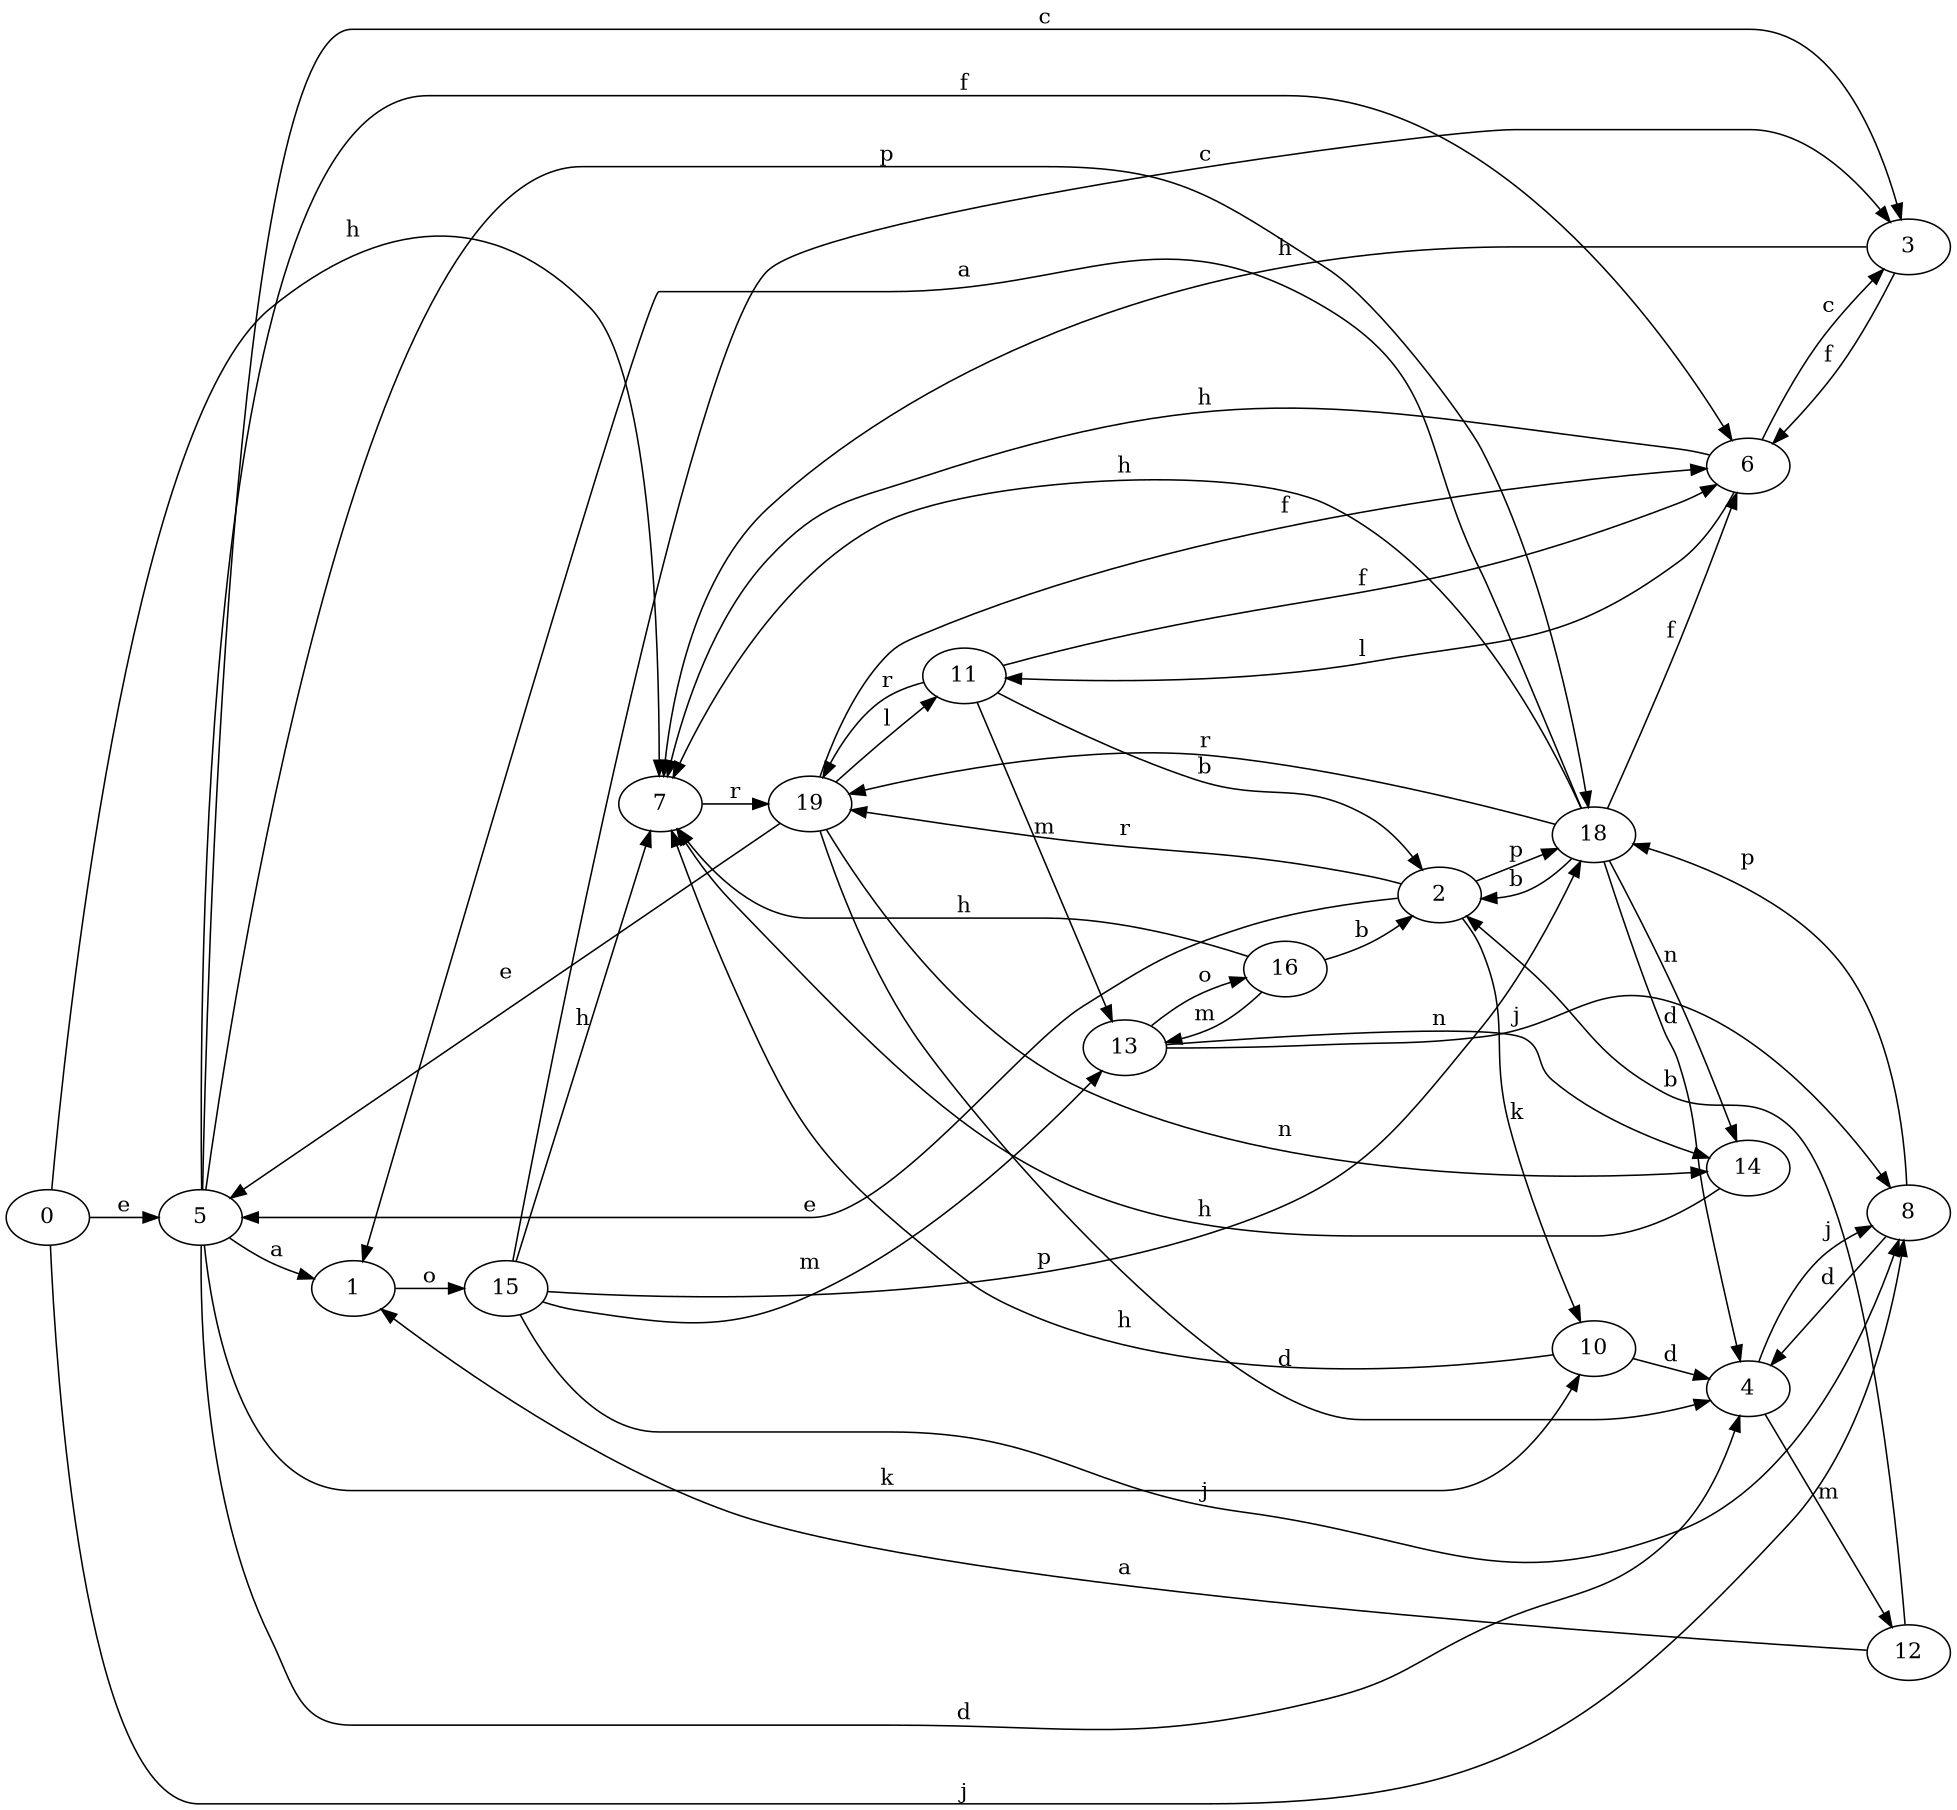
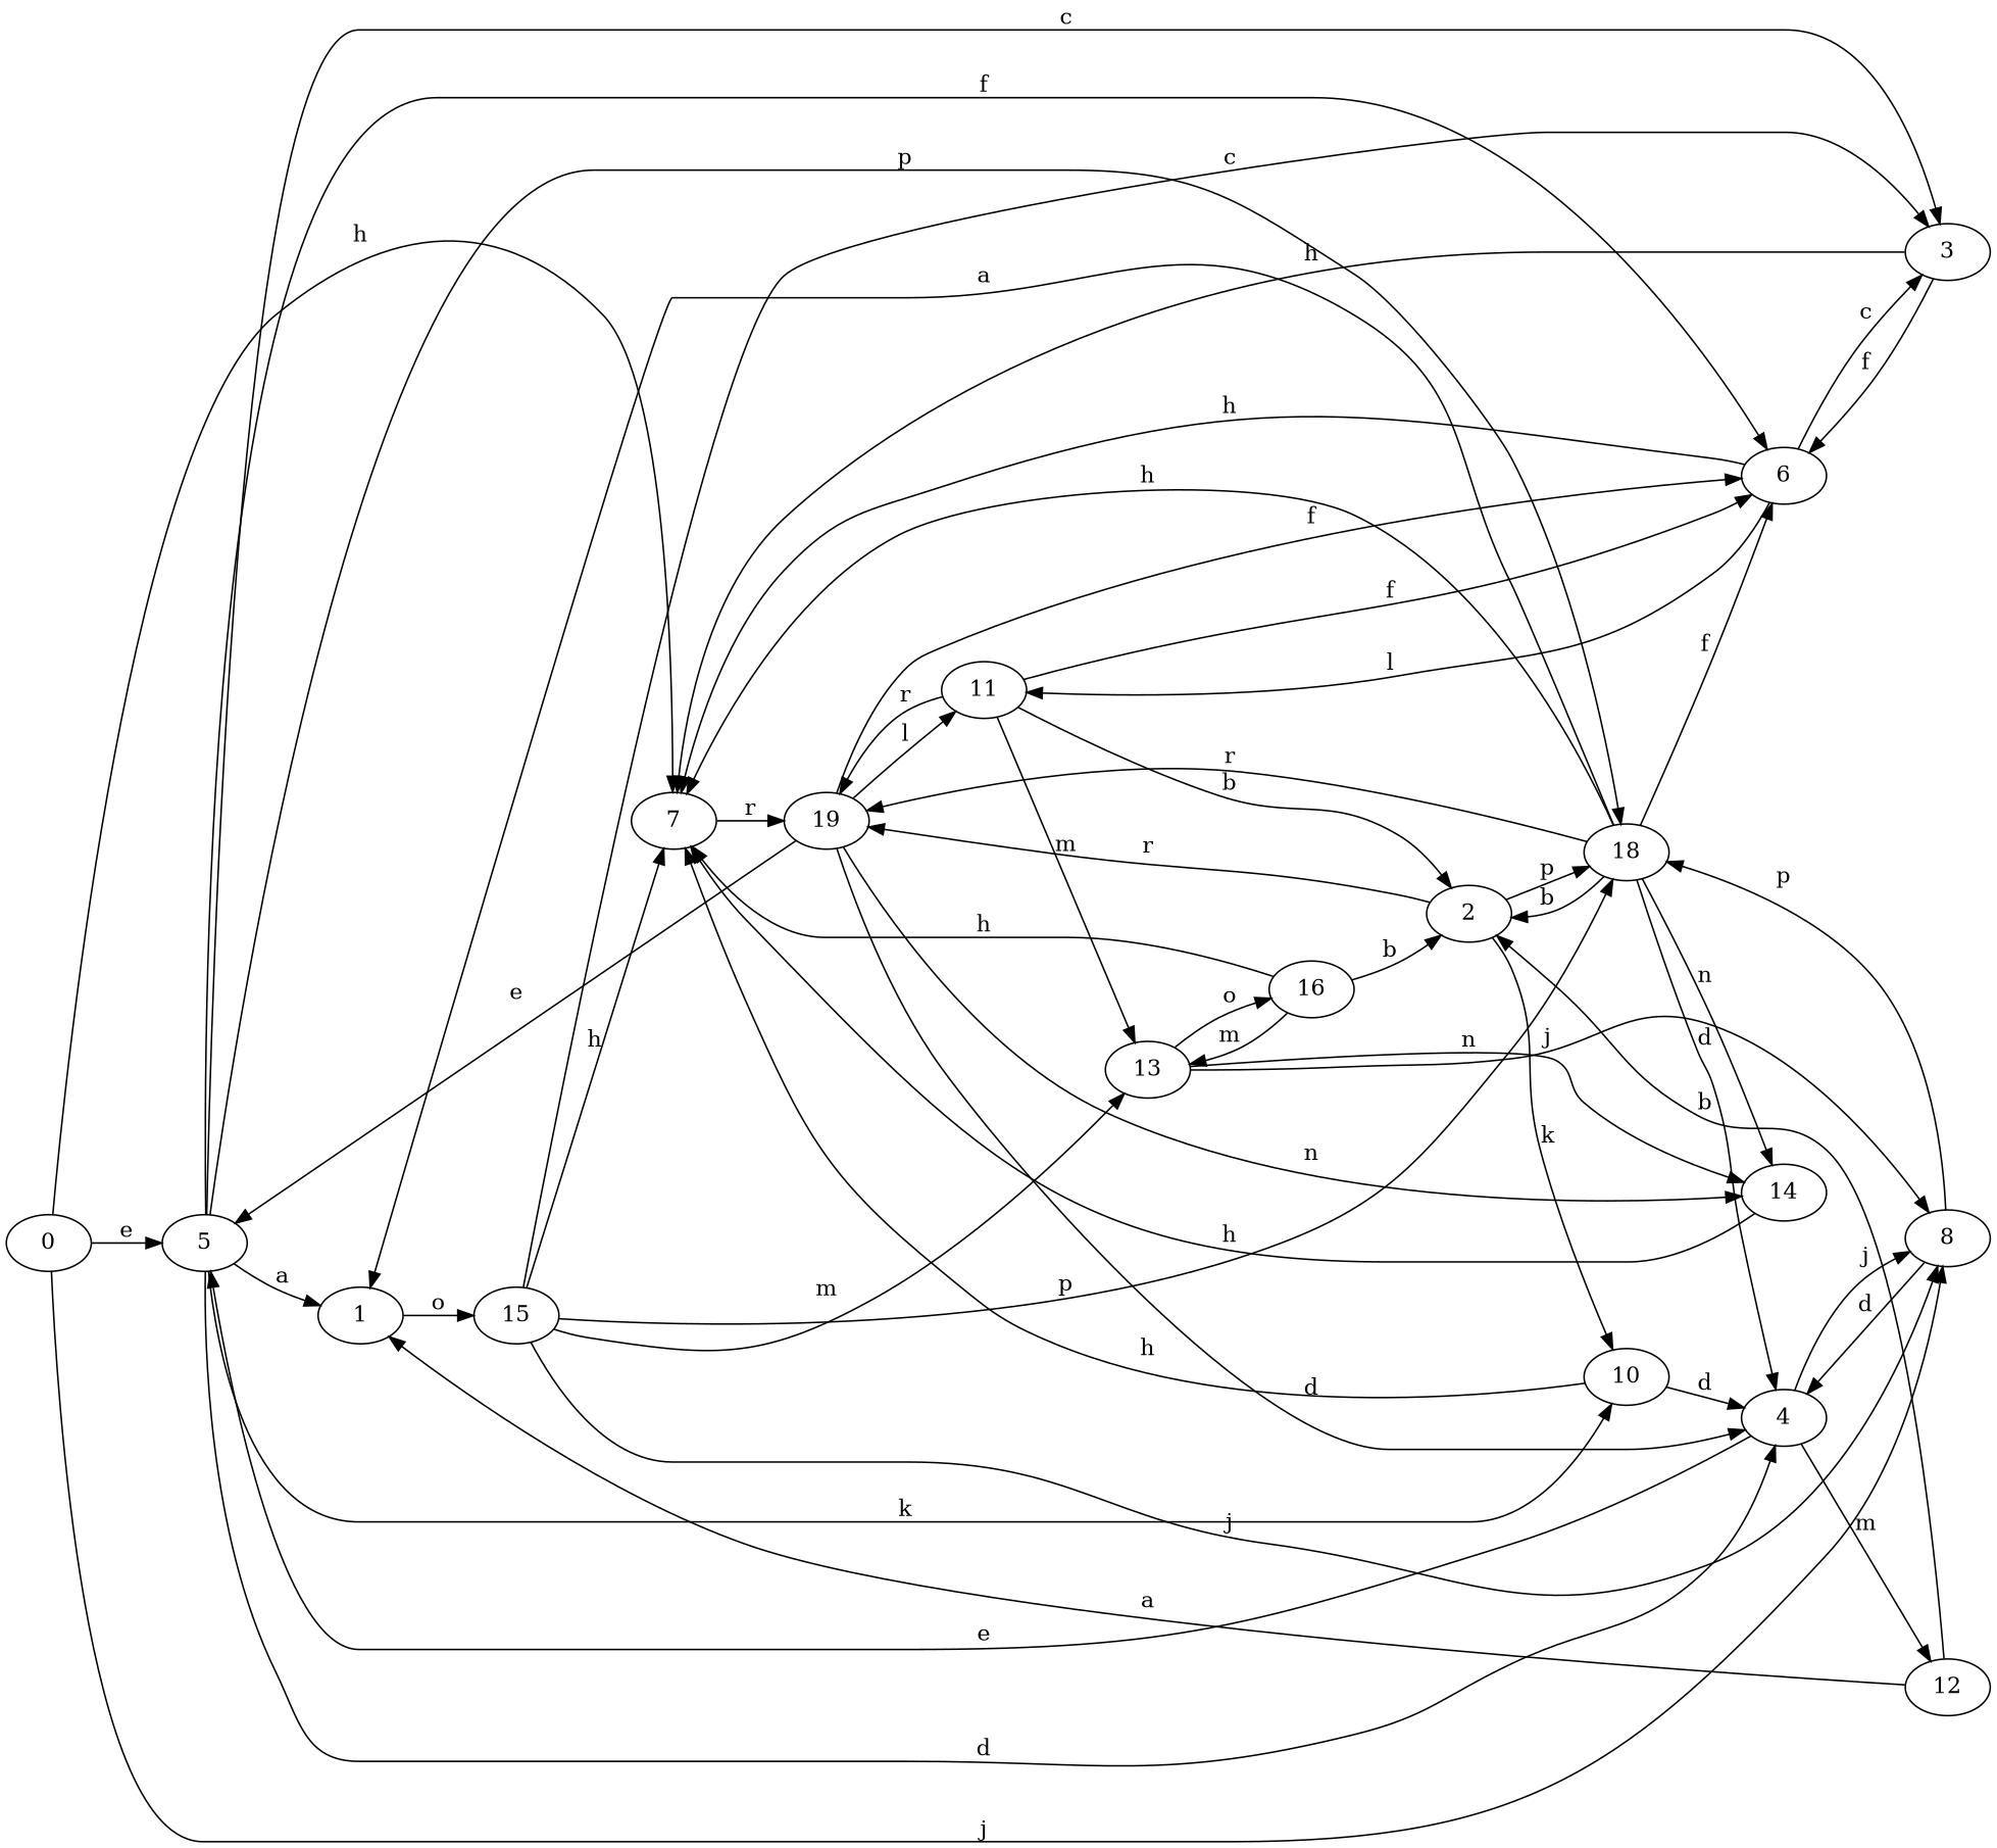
  strict digraph {
    rankdir=LR
    0
    5
    7
    8
    1
    10
    18
    3
    6
    4
    19
    15
    13
    2
    14
    11
    12
    16
    0 -> 5 [label=e]
    0 -> 7 [label=h]
    0 -> 8 [label=j]
    5 -> 1 [label=a]
    5 -> 10 [label=k]
    5 -> 18 [label=p]
    5 -> 3 [label=c]
    5 -> 6 [label=f]
    5 -> 4 [label=d]
    7 -> 19 [label=r]
    8 -> 18 [label=p]
    8 -> 4 [label=d]
    1 -> 15 [label=o]
    10 -> 7 [label=h]
    10 -> 4 [label=d]
    18 -> 7 [label=h]
    18 -> 1 [label=a]
    18 -> 6 [label=f]
    18 -> 4 [label=d]
    18 -> 19 [label=r]
    18 -> 2 [label=b]
    18 -> 14 [label=n]
    3 -> 7 [label=h]
    3 -> 6 [label=f]
    6 -> 7 [label=h]
    6 -> 3 [label=c]
    6 -> 11 [label=l]
-   2 -> 5 [label=e]
+   4 -> 5 [label=e]
    4 -> 8 [label=j]
    4 -> 12 [label=m]
    19 -> 5 [label=e]
    19 -> 6 [label=f]
    19 -> 4 [label=d]
    19 -> 14 [label=n]
    19 -> 11 [label=l]
    15 -> 7 [label=h]
    15 -> 8 [label=j]
    15 -> 18 [label=p]
    15 -> 3 [label=c]
    15 -> 13 [label=m]
    13 -> 8 [label=j]
    13 -> 14 [label=n]
    13 -> 16 [label=o]
    2 -> 10 [label=k]
    2 -> 18 [label=p]
    2 -> 19 [label=r]
    14 -> 7 [label=h]
    11 -> 6 [label=f]
    11 -> 19 [label=r]
    11 -> 13 [label=m]
    11 -> 2 [label=b]
    12 -> 1 [label=a]
    12 -> 2 [label=b]
    16 -> 7 [label=h]
    16 -> 13 [label=m]
    16 -> 2 [label=b]
  }
